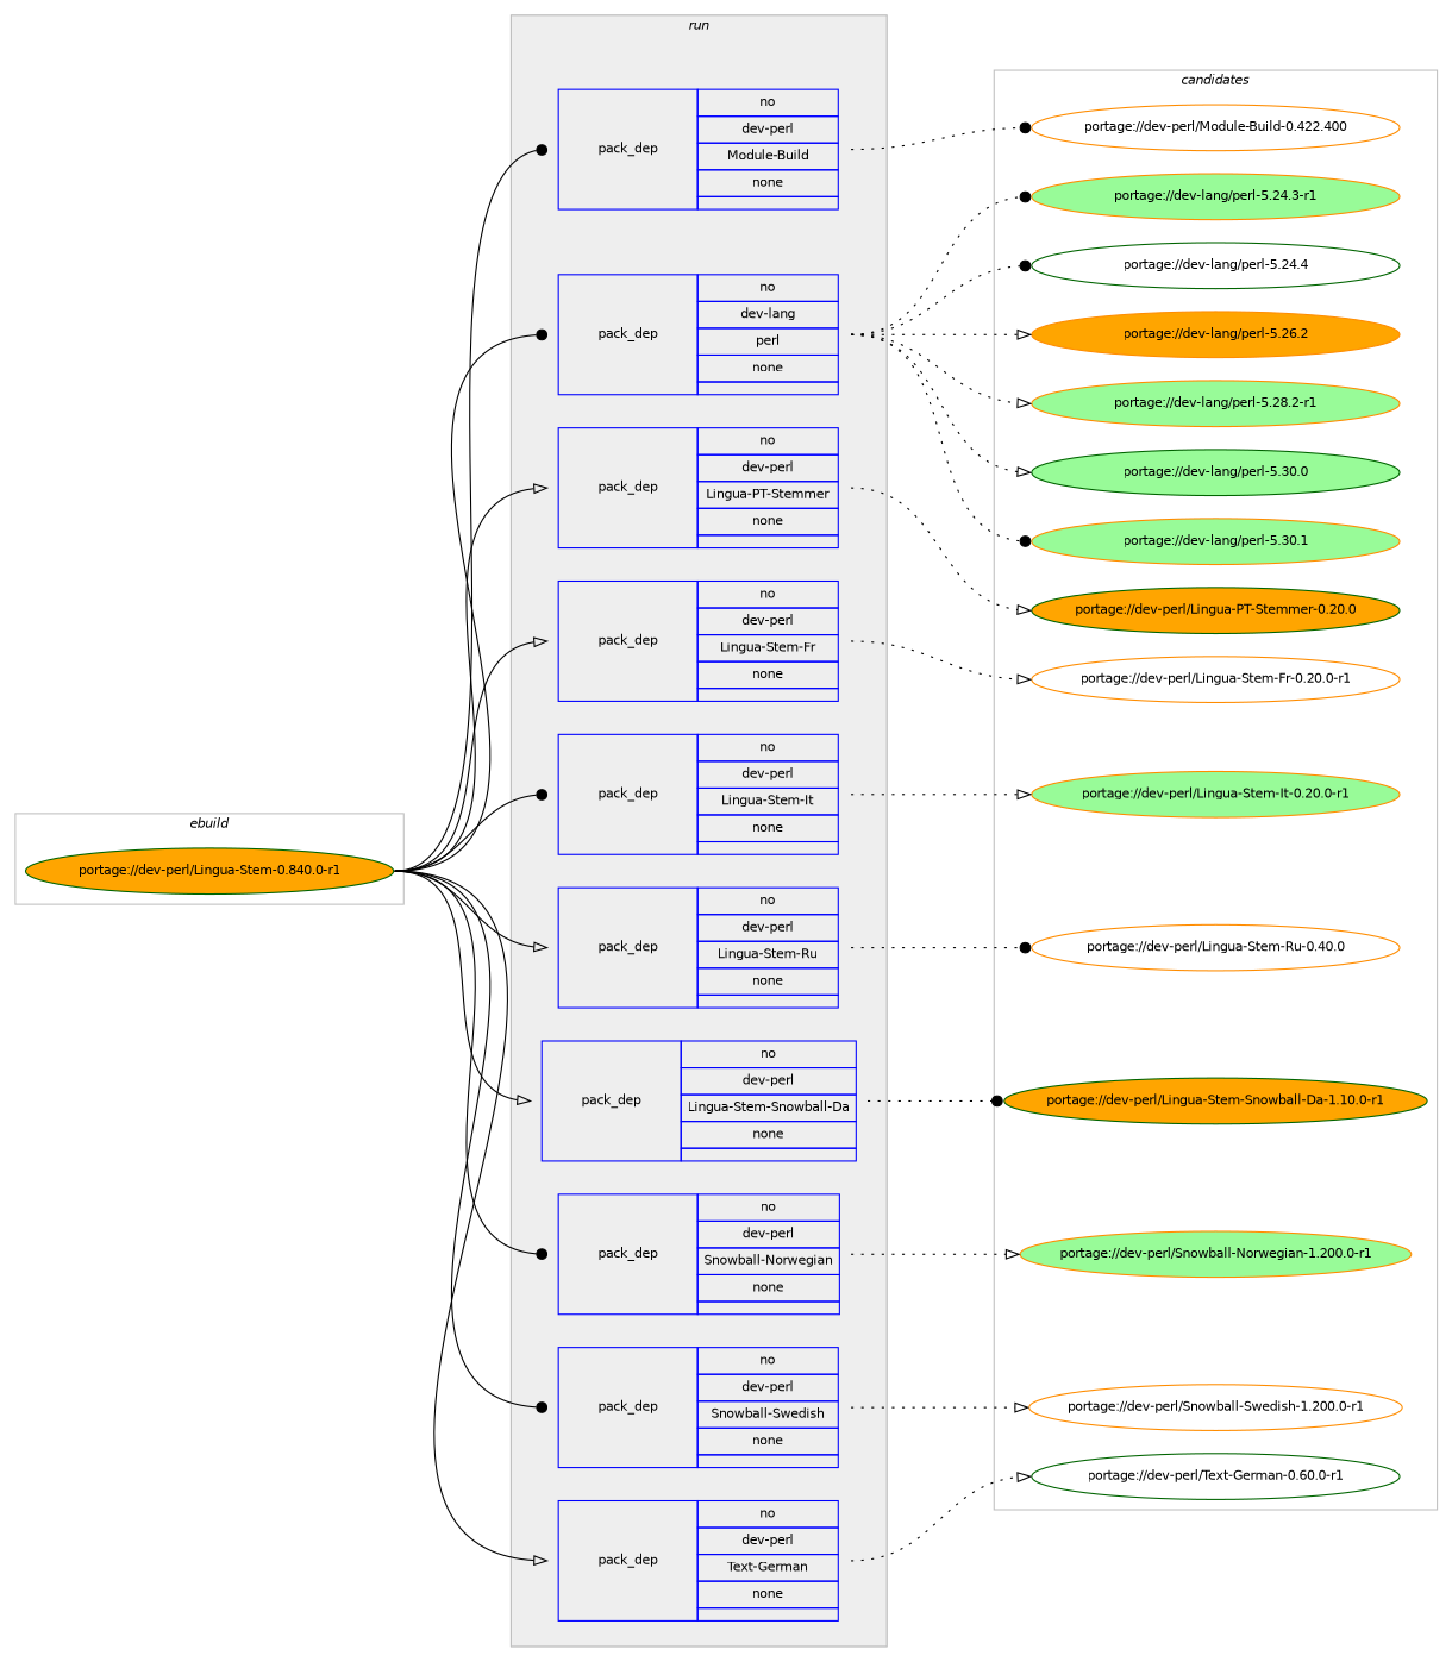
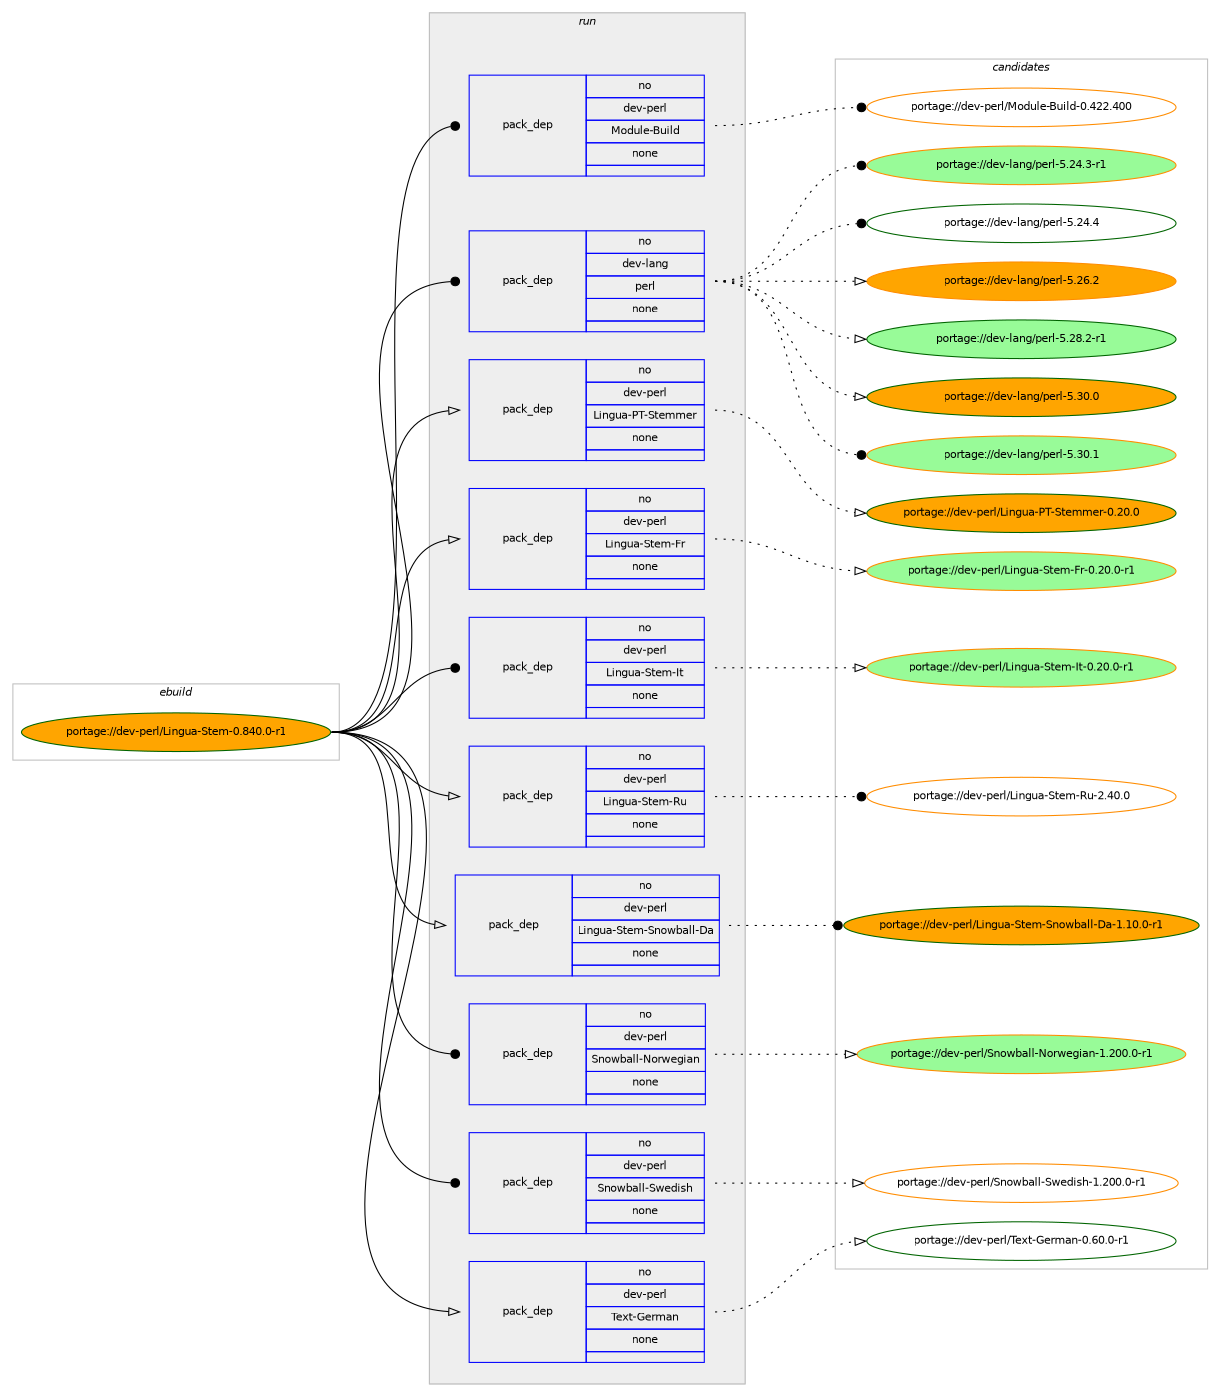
  digraph {
    compound=true
    concentrate=true
    fontname=Helvetica
    fontsize=10
    newrank=true
    rankdir=LR
    ranksep=1.5
    node [color=blue fontname=Helvetica fontsize=10 style=filled]
    edge [arrowhead=onormal headport=w style=dotted tailport=e weight=100]
    n1 [color=darkgreen fillcolor=orange label="portage://dev-perl/Lingua-Stem-0.840.0-r1" width=4]
    n2 [label=<<TABLE BORDER="0" CELLBORDER="1" CELLSPACING="0" CELLPADDING="4" WIDTH="220"><TR><TD ROWSPAN="6" CELLPADDING="30">pack_dep</TD></TR><TR><TD WIDTH="110">no</TD></TR><TR><TD>dev-perl</TD></TR><TR><TD>Module-Build</TD></TR><TR><TD>none</TD></TR><TR><TD></TD></TR></TABLE>> shape=none style=""]
    n3 [label=<<TABLE BORDER="0" CELLBORDER="1" CELLSPACING="0" CELLPADDING="4" WIDTH="220"><TR><TD ROWSPAN="6" CELLPADDING="30">pack_dep</TD></TR><TR><TD WIDTH="110">no</TD></TR><TR><TD>dev-lang</TD></TR><TR><TD>perl</TD></TR><TR><TD>none</TD></TR><TR><TD></TD></TR></TABLE>> shape=none style=""]
    n4 [label=<<TABLE BORDER="0" CELLBORDER="1" CELLSPACING="0" CELLPADDING="4" WIDTH="220"><TR><TD ROWSPAN="6" CELLPADDING="30">pack_dep</TD></TR><TR><TD WIDTH="110">no</TD></TR><TR><TD>dev-perl</TD></TR><TR><TD>Lingua-PT-Stemmer</TD></TR><TR><TD>none</TD></TR><TR><TD></TD></TR></TABLE>> shape=none style=""]
    n5 [label=<<TABLE BORDER="0" CELLBORDER="1" CELLSPACING="0" CELLPADDING="4" WIDTH="220"><TR><TD ROWSPAN="6" CELLPADDING="30">pack_dep</TD></TR><TR><TD WIDTH="110">no</TD></TR><TR><TD>dev-perl</TD></TR><TR><TD>Lingua-Stem-Fr</TD></TR><TR><TD>none</TD></TR><TR><TD></TD></TR></TABLE>> shape=none style=""]
    n6 [label=<<TABLE BORDER="0" CELLBORDER="1" CELLSPACING="0" CELLPADDING="4" WIDTH="220"><TR><TD ROWSPAN="6" CELLPADDING="30">pack_dep</TD></TR><TR><TD WIDTH="110">no</TD></TR><TR><TD>dev-perl</TD></TR><TR><TD>Lingua-Stem-It</TD></TR><TR><TD>none</TD></TR><TR><TD></TD></TR></TABLE>> shape=none style=""]
    n7 [label=<<TABLE BORDER="0" CELLBORDER="1" CELLSPACING="0" CELLPADDING="4" WIDTH="220"><TR><TD ROWSPAN="6" CELLPADDING="30">pack_dep</TD></TR><TR><TD WIDTH="110">no</TD></TR><TR><TD>dev-perl</TD></TR><TR><TD>Lingua-Stem-Ru</TD></TR><TR><TD>none</TD></TR><TR><TD></TD></TR></TABLE>> shape=none style=""]
    n8 [label=<<TABLE BORDER="0" CELLBORDER="1" CELLSPACING="0" CELLPADDING="4" WIDTH="220"><TR><TD ROWSPAN="6" CELLPADDING="30">pack_dep</TD></TR><TR><TD WIDTH="110">no</TD></TR><TR><TD>dev-perl</TD></TR><TR><TD>Lingua-Stem-Snowball-Da</TD></TR><TR><TD>none</TD></TR><TR><TD></TD></TR></TABLE>> shape=none style=""]
    n9 [label=<<TABLE BORDER="0" CELLBORDER="1" CELLSPACING="0" CELLPADDING="4" WIDTH="220"><TR><TD ROWSPAN="6" CELLPADDING="30">pack_dep</TD></TR><TR><TD WIDTH="110">no</TD></TR><TR><TD>dev-perl</TD></TR><TR><TD>Snowball-Norwegian</TD></TR><TR><TD>none</TD></TR><TR><TD></TD></TR></TABLE>> shape=none style=""]
    n10 [label=<<TABLE BORDER="0" CELLBORDER="1" CELLSPACING="0" CELLPADDING="4" WIDTH="220"><TR><TD ROWSPAN="6" CELLPADDING="30">pack_dep</TD></TR><TR><TD WIDTH="110">no</TD></TR><TR><TD>dev-perl</TD></TR><TR><TD>Snowball-Swedish</TD></TR><TR><TD>none</TD></TR><TR><TD></TD></TR></TABLE>> shape=none style=""]
    n11 [label=<<TABLE BORDER="0" CELLBORDER="1" CELLSPACING="0" CELLPADDING="4" WIDTH="220"><TR><TD ROWSPAN="6" CELLPADDING="30">pack_dep</TD></TR><TR><TD WIDTH="110">no</TD></TR><TR><TD>dev-perl</TD></TR><TR><TD>Text-German</TD></TR><TR><TD>none</TD></TR><TR><TD></TD></TR></TABLE>> shape=none style=""]
    n12 [color=darkorange fillcolor=white label="portage://dev-perl/Module-Build-0.422.400" width=4]
    n13 [color=darkorange fillcolor=palegreen label="portage://dev-lang/perl-5.24.3-r1" width=4]
    n14 [color=darkgreen fillcolor=white label="portage://dev-lang/perl-5.24.4" width=4]
    n15 [color=darkorange fillcolor=orange label="portage://dev-lang/perl-5.26.2" width=4]
-   n16 [color=darkorange fillcolor=palegreen label="portage://dev-lang/perl-5.28.2-r1" width=4]
-   n17 [color=darkgreen fillcolor=palegreen label="portage://dev-lang/perl-5.30.0" width=4]
+   n16 [color=darkgreen fillcolor=palegreen label="portage://dev-lang/perl-5.28.2-r1" width=4]
+   n17 [color=darkgreen fillcolor=orange label="portage://dev-lang/perl-5.30.0" width=4]
    n18 [color=darkorange fillcolor=palegreen label="portage://dev-lang/perl-5.30.1" width=4]
    n19 [color=darkgreen fillcolor=orange label="portage://dev-perl/Lingua-PT-Stemmer-0.20.0" width=4]
-   n20 [color=darkorange fillcolor=white label="portage://dev-perl/Lingua-Stem-Fr-0.20.0-r1" width=4]
+   n20 [color=darkorange fillcolor=palegreen label="portage://dev-perl/Lingua-Stem-Fr-0.20.0-r1" width=4]
    n21 [color=darkorange fillcolor=palegreen label="portage://dev-perl/Lingua-Stem-It-0.20.0-r1" width=4]
-   n22 [color=darkorange fillcolor=white label="portage://dev-perl/Lingua-Stem-Ru-0.40.0" width=4]
+   n22 [color=darkorange fillcolor=white label="portage://dev-perl/Lingua-Stem-Ru-2.40.0" width=4]
    n23 [color=darkgreen fillcolor=orange label="portage://dev-perl/Lingua-Stem-Snowball-Da-1.10.0-r1" width=4]
    n24 [color=darkorange fillcolor=palegreen label="portage://dev-perl/Snowball-Norwegian-1.200.0-r1" width=4]
    n25 [color=darkorange fillcolor=white label="portage://dev-perl/Snowball-Swedish-1.200.0-r1" width=4]
    n26 [color=darkgreen fillcolor=white label="portage://dev-perl/Text-German-0.60.0-r1" width=4]
    subgraph cluster_1 {
      color=gray
      label=<<i>ebuild</i>>
      rank=same
      n1
    }
    subgraph cluster_2 {
      color=gray
      label=<<i>dependencies</i>>
      subgraph cluster_3 {
        color=gray
        fillcolor="#eeeeee"
        label=<<i>compile</i>>
        style=filled
        subgraph sub_4 {
          color=gray
          fillcolor="#eeeeee"
          label=<<i>compile</i>>
          style=filled
          n2
        }
      }
      subgraph cluster_5 {
        color=gray
        fillcolor="#eeeeee"
        label=<<i>compile and run</i>>
        style=filled
        subgraph sub_6 {
          color=gray
          fillcolor="#eeeeee"
          label=<<i>compile and run</i>>
          style=filled
          n3
        }
        subgraph sub_7 {
          color=gray
          fillcolor="#eeeeee"
          label=<<i>compile and run</i>>
          style=filled
          n4
        }
        subgraph sub_8 {
          color=gray
          fillcolor="#eeeeee"
          label=<<i>compile and run</i>>
          style=filled
          n5
        }
        subgraph sub_9 {
          color=gray
          fillcolor="#eeeeee"
          label=<<i>compile and run</i>>
          style=filled
          n6
        }
        subgraph sub_10 {
          color=gray
          fillcolor="#eeeeee"
          label=<<i>compile and run</i>>
          style=filled
          n7
        }
        subgraph sub_11 {
          color=gray
          fillcolor="#eeeeee"
          label=<<i>compile and run</i>>
          style=filled
          n8
        }
        subgraph sub_12 {
          color=gray
          fillcolor="#eeeeee"
          label=<<i>compile and run</i>>
          style=filled
          n9
        }
        subgraph sub_13 {
          color=gray
          fillcolor="#eeeeee"
          label=<<i>compile and run</i>>
          style=filled
          n10
        }
        subgraph sub_14 {
          color=gray
          fillcolor="#eeeeee"
          label=<<i>compile and run</i>>
          style=filled
          n11
        }
      }
      subgraph cluster_15 {
        color=gray
        fillcolor="#eeeeee"
        label=<<i>run</i>>
        style=filled
      }
    }
    subgraph cluster_16 {
      color=gray
      label=<<i>candidates</i>>
      rank=same
      subgraph sub_17 {
        color=black
        label=<<i>candidates</i>>
        nodesep=1
        rank=same
        n12
      }
      subgraph sub_18 {
        color=black
        label=<<i>candidates</i>>
        nodesep=1
        rank=same
        n13
        n14
        n15
        n16
        n17
        n18
      }
      subgraph sub_19 {
        color=black
        label=<<i>candidates</i>>
        nodesep=1
        rank=same
        n19
      }
      subgraph sub_20 {
        color=black
        label=<<i>candidates</i>>
        nodesep=1
        rank=same
        n20
      }
      subgraph sub_21 {
        color=black
        label=<<i>candidates</i>>
        nodesep=1
        rank=same
        n21
      }
      subgraph sub_22 {
        color=black
        label=<<i>candidates</i>>
        nodesep=1
        rank=same
        n22
      }
      subgraph sub_23 {
        color=black
        label=<<i>candidates</i>>
        nodesep=1
        rank=same
        n23
      }
      subgraph sub_24 {
        color=black
        label=<<i>candidates</i>>
        nodesep=1
        rank=same
        n24
      }
      subgraph sub_25 {
        color=black
        label=<<i>candidates</i>>
        nodesep=1
        rank=same
        n25
      }
      subgraph sub_26 {
        color=black
        label=<<i>candidates</i>>
        nodesep=1
        rank=same
        n26
      }
    }
    n1 -> n2 [arrowhead=dot style=solid weight=20]
    n1 -> n3 [arrowhead=dot style=solid weight=20]
    n1 -> n4 [style=solid weight=20]
    n1 -> n5 [style=solid weight=20]
    n1 -> n6 [arrowhead=dot style=solid weight=20]
    n1 -> n7 [style=solid weight=20]
    n1 -> n8 [style=solid weight=20]
    n1 -> n9 [arrowhead=dot style=solid weight=20]
    n1 -> n10 [arrowhead=dot style=solid weight=20]
    n1 -> n11 [style=solid weight=20]
    n2 -> n12 [arrowhead=dot]
    n3 -> n13 [arrowhead=dot]
    n3 -> n14 [arrowhead=dot]
    n3 -> n15
    n3 -> n16
    n3 -> n17
    n3 -> n18 [arrowhead=dot]
    n4 -> n19
    n5 -> n20
    n6 -> n21
    n7 -> n22 [arrowhead=dot]
    n8 -> n23 [arrowhead=dot]
    n9 -> n24
    n10 -> n25
    n11 -> n26
  }
